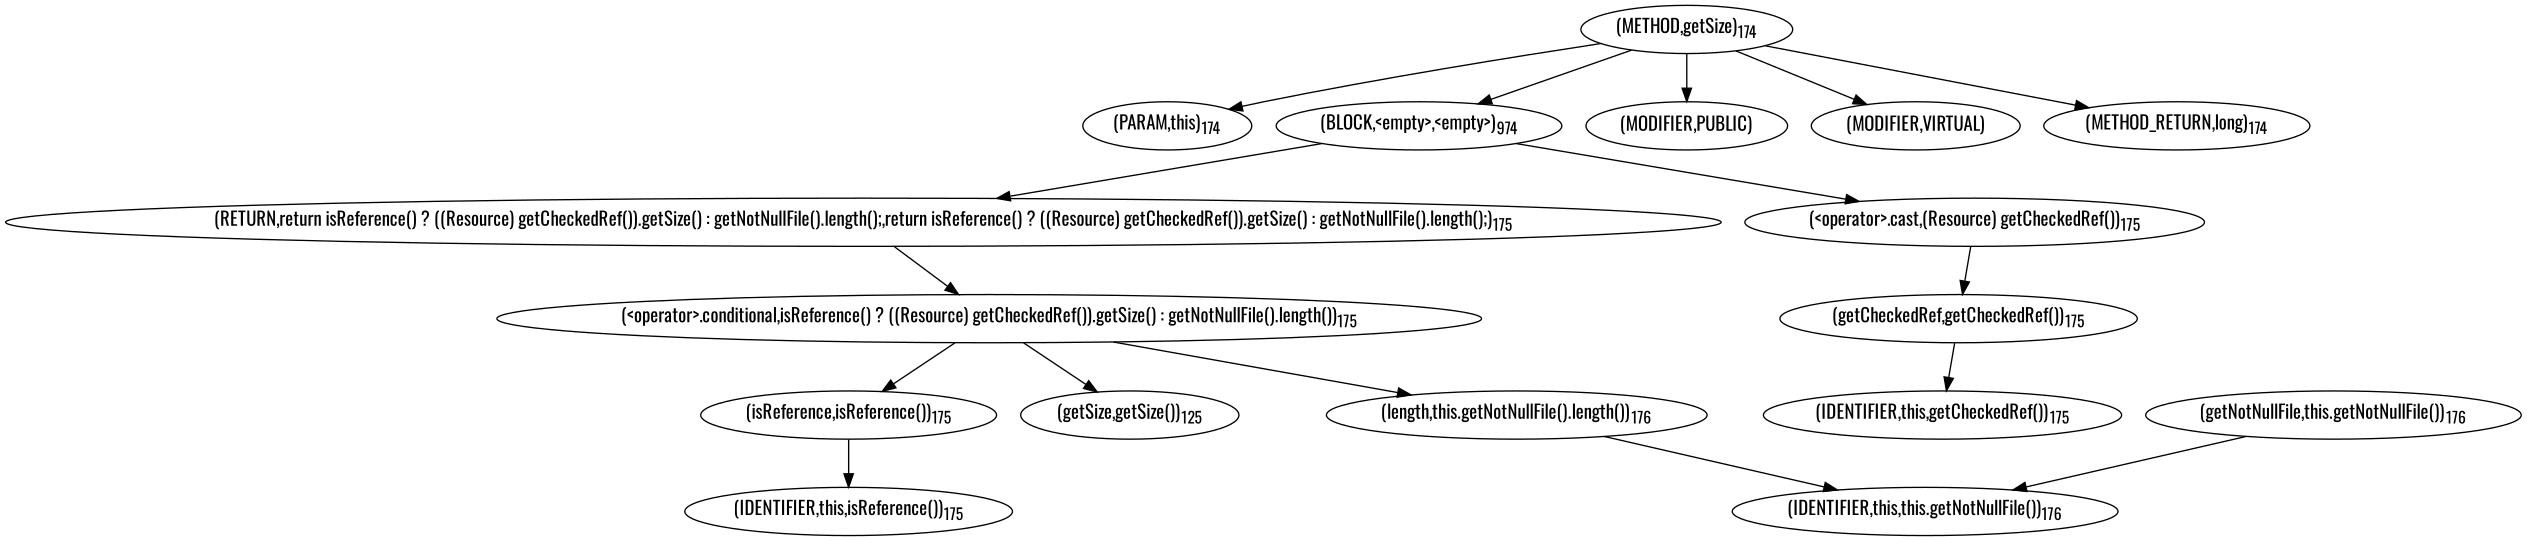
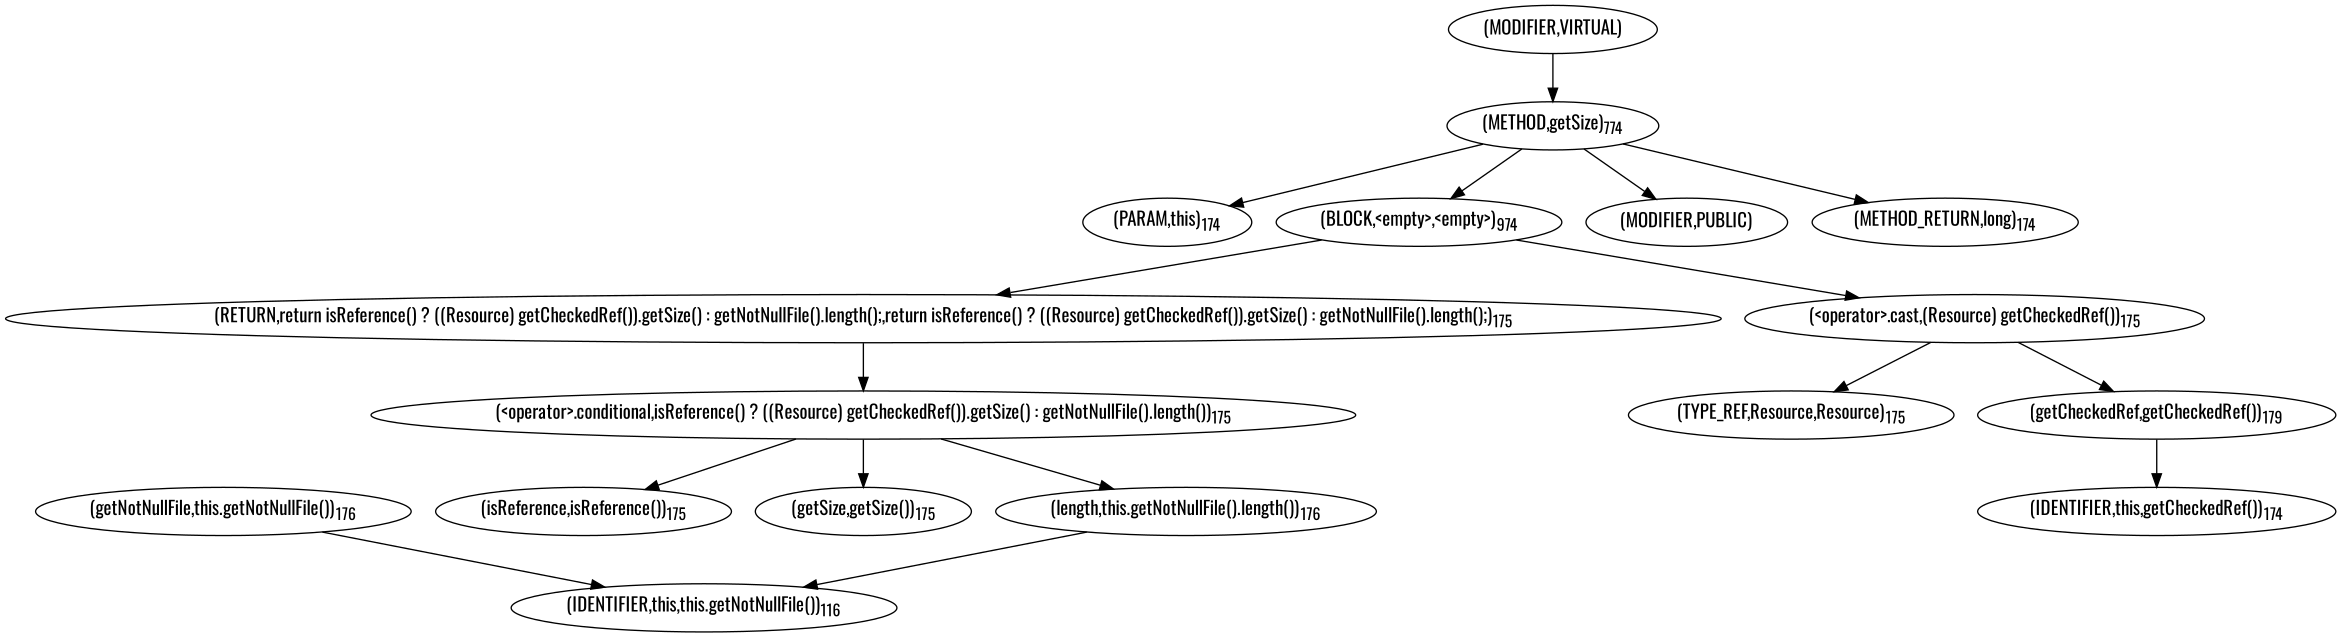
  digraph {
    fontname=Oswald
    node [fontname=Oswald]
    edge [fontname=Oswald]
-   n1 [label=<(METHOD,getSize)<SUB>174</SUB>>]
+   n1 [label=<(METHOD,getSize)<SUB>774</SUB>>]
    n2 [label=<(PARAM,this)<SUB>174</SUB>>]
    n3 [label=<(BLOCK,&lt;empty&gt;,&lt;empty&gt;)<SUB>974</SUB>>]
    n4 [label=<(MODIFIER,PUBLIC)>]
    n5 [label=<(MODIFIER,VIRTUAL)>]
    n6 [label=<(METHOD_RETURN,long)<SUB>174</SUB>>]
    n7 [label=<(RETURN,return isReference() ? ((Resource) getCheckedRef()).getSize() : getNotNullFile().length();,return isReference() ? ((Resource) getCheckedRef()).getSize() : getNotNullFile().length();)<SUB>175</SUB>>]
    n8 [label=<(&lt;operator&gt;.cast,(Resource) getCheckedRef())<SUB>175</SUB>>]
    n9 [label=<(&lt;operator&gt;.conditional,isReference() ? ((Resource) getCheckedRef()).getSize() : getNotNullFile().length())<SUB>175</SUB>>]
    n10 [label=<(isReference,isReference())<SUB>175</SUB>>]
-   n11 [label=<(getSize,getSize())<SUB>125</SUB>>]
+   n11 [label=<(getSize,getSize())<SUB>175</SUB>>]
    n12 [label=<(length,this.getNotNullFile().length())<SUB>176</SUB>>]
-   n13 [label=<(IDENTIFIER,this,isReference())<SUB>175</SUB>>]
-   n14 [label=<(IDENTIFIER,this,this.getNotNullFile())<SUB>176</SUB>>]
-   n16 [label=<(getCheckedRef,getCheckedRef())<SUB>175</SUB>>]
-   n17 [label=<(IDENTIFIER,this,getCheckedRef())<SUB>175</SUB>>]
+   n14 [label=<(IDENTIFIER,this,this.getNotNullFile())<SUB>116</SUB>>]
+   n15 [label=<(TYPE_REF,Resource,Resource)<SUB>175</SUB>>]
+   n16 [label=<(getCheckedRef,getCheckedRef())<SUB>179</SUB>>]
+   n17 [label=<(IDENTIFIER,this,getCheckedRef())<SUB>174</SUB>>]
    n18 [label=<(getNotNullFile,this.getNotNullFile())<SUB>176</SUB>>]
    n1 -> n2
    n1 -> n3
    n1 -> n4
-   n1 -> n5
+   n5 -> n1
    n1 -> n6
    n3 -> n7
    n3 -> n8
    n7 -> n9
+   n8 -> n15
    n8 -> n16
    n9 -> n10
    n9 -> n11
    n9 -> n12
-   n10 -> n13
    n12 -> n14
    n16 -> n17
    n18 -> n14
  }
